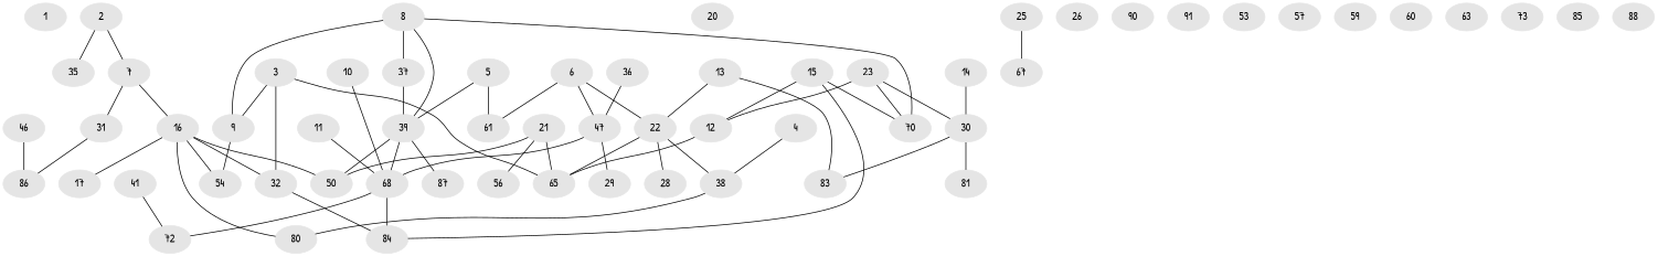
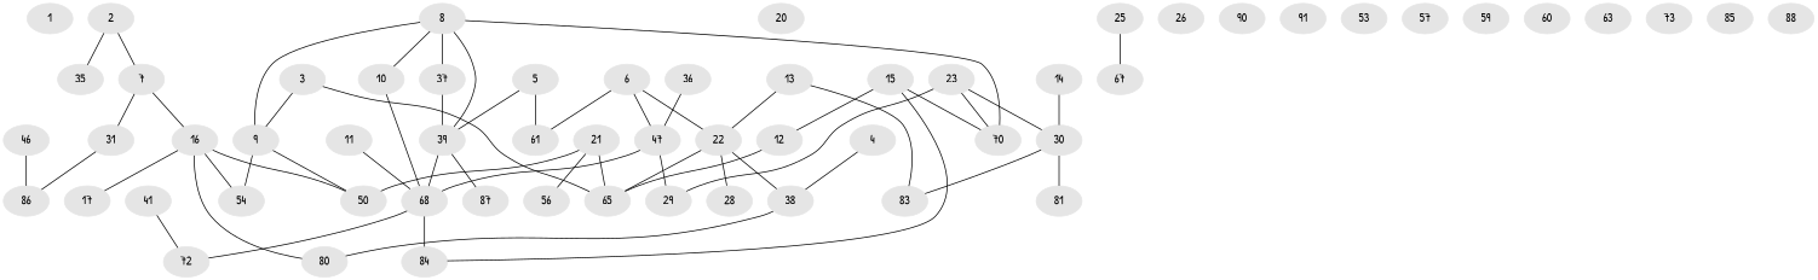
  graph {
    fontname="Patrick Hand"
    node [color=gray90 fontname="Patrick Hand" style=filled]
    edge [fontname="Patrick Hand"]
    1
    2 [super="+69"]
    7
    35
    31 [super="+33"]
    16 [super="+19"]
    3 [super="+48"]
    9 [super="+66"]
-   32 [super="+45"]
    65 [super="+93"]
    50 [super="+62"]
    54
    84
    38 [super="+43"]
    80
    4
    39 [super="+44"]
    68 [super="+82"]
    87
    5
    61
    6 [super="+24"]
    22 [super="+75"]
    47 [super="+58"]
    28 [super="+49"]
    86 [super="+92"]
    29
    17 [super="+91"]
    8 [super="+79"]
    10
    37
    70 [super="+76"]
    72 [super="+74"]
    11
    12 [super="+52"]
    13
    83 [super="+90"]
    30 [super="+78"]
    81
    14
    15 [super="+18"]
    20
    21 [super="+94"]
    56
    23 [super="+34"]
    25 [super="+77"]
    67
    26
    36 [super="+42"]
    n50 [label=90]
    41 [super="+89"]
    46 [super="+55"]
    n53 [label=91]
    53 [super="+71"]
    57
    59
    60
    63
    73
    85
    88
    2 -- 7
    2 -- 35
    7 -- 31
    7 -- 16
    31 -- 86
-   16 -- 32
    16 -- 50
    16 -- 54
    16 -- 80
    16 -- 17
    3 -- 9
-   3 -- 32
    3 -- 65
-   39 -- 50
+   9 -- 50
    9 -- 54
-   32 -- 84
    38 -- 80
    4 -- 38
    39 -- 68
    39 -- 87
    68 -- 84
    68 -- 72
    5 -- 39
    5 -- 61
    6 -- 61
    6 -- 22
    6 -- 47
    22 -- 65
    22 -- 38
    22 -- 28
    47 -- 68
    47 -- 29
    8 -- 9
    8 -- 39
+   8 -- 10
    8 -- 37
    8 -- 70
    10 -- 68
    37 -- 39
    11 -- 68
    12 -- 65
    13 -- 22
    13 -- 83
    30 -- 83
    30 -- 81
    14 -- 30
    15 -- 84
    15 -- 70
    15 -- 12
    21 -- 65
    21 -- 50
    21 -- 56
-   23 -- 12
+   23 -- 29
    23 -- 70
    23 -- 30
    25 -- 67
    36 -- 47
    41 -- 72
    46 -- 86
  }
